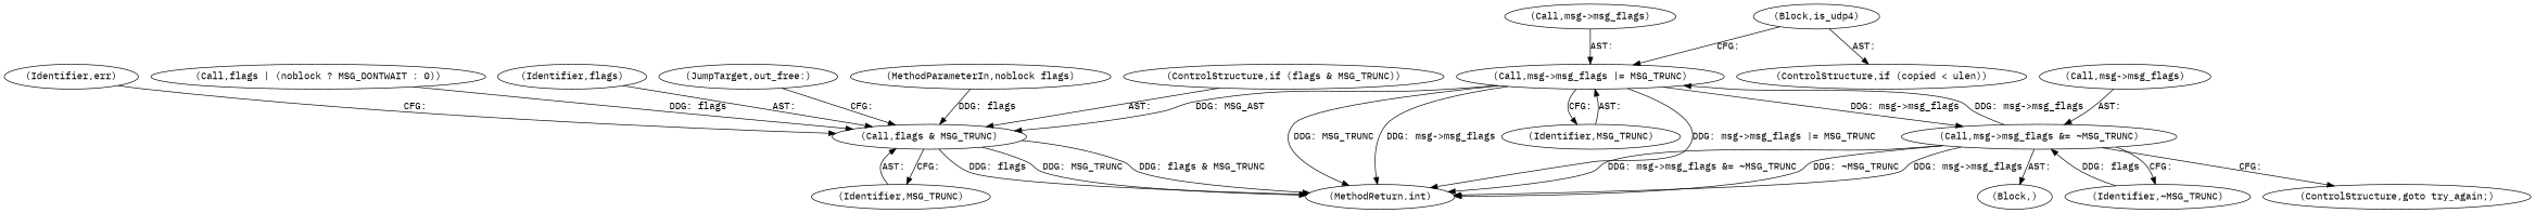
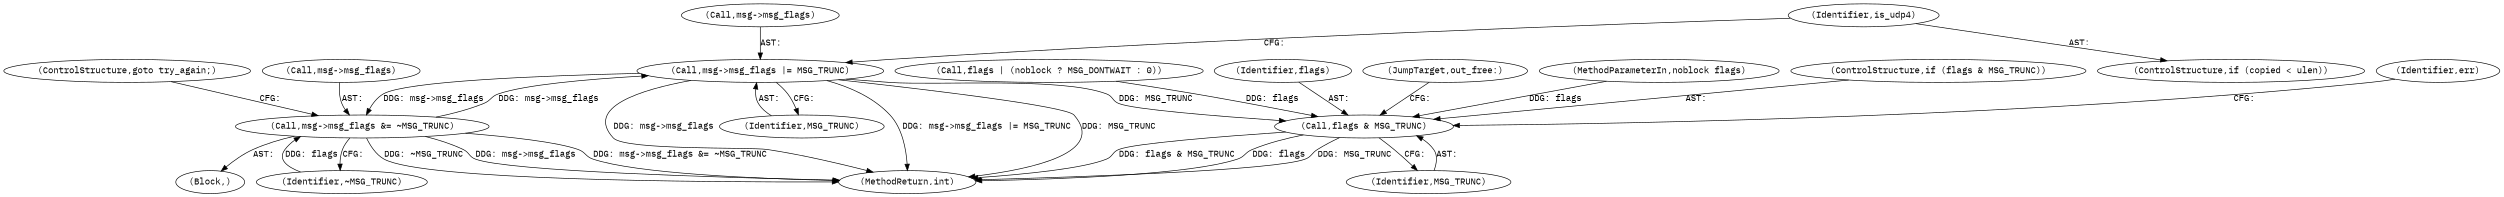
  digraph {
    fontname="IBM Plex Mono"
    node [fontname="IBM Plex Mono"]
    edge [fontname="IBM Plex Mono"]
    n1 [label="(Call,msg->msg_flags |= MSG_TRUNC)"]
    n2 [label="(Call,msg->msg_flags &= ~MSG_TRUNC)"]
    n3 [label="(Call,flags & MSG_TRUNC)"]
    n4 [label="(Identifier,MSG_TRUNC)"]
    n5 [label="(MethodReturn,int)"]
    n6 [label="(Block,)"]
    n7 [label="(Identifier,~MSG_TRUNC)"]
    n8 [label="(Identifier,MSG_TRUNC)"]
    n9 [label="(ControlStructure,if (copied < ulen))"]
    n10 [label="(ControlStructure,if (flags & MSG_TRUNC))"]
    n11 [label="(ControlStructure,goto try_again;)"]
-   n12 [label="(Block,is_udp4)"]
+   n12 [label="(Identifier,is_udp4)"]
    n13 [label="(Identifier,err)"]
    n14 [label="(Call,flags | (noblock ? MSG_DONTWAIT : 0))"]
    n15 [label="(Identifier,flags)"]
    n16 [label="(JumpTarget,out_free:)"]
    n17 [label="(Call,msg->msg_flags)"]
    n18 [label="(Call,msg->msg_flags)"]
    n19 [label="(MethodParameterIn,noblock flags)"]
    n1 -> n2 [label="DDG: msg->msg_flags"]
-   n1 -> n3 [label="DDG: MSG_AST"]
+   n1 -> n3 [label="DDG: MSG_TRUNC"]
    n1 -> n4 [label="CFG: "]
    n1 -> n5 [label="DDG: msg->msg_flags"]
    n1 -> n5 [label="DDG: msg->msg_flags |= MSG_TRUNC"]
    n1 -> n5 [label="DDG: MSG_TRUNC"]
    n2 -> n1 [label="DDG: msg->msg_flags"]
    n2 -> n5 [label="DDG: msg->msg_flags &= ~MSG_TRUNC"]
    n2 -> n5 [label="DDG: ~MSG_TRUNC"]
    n2 -> n5 [label="DDG: msg->msg_flags"]
    n2 -> n6 [label="AST: "]
    n2 -> n7 [label="CFG: "]
    n3 -> n5 [label="DDG: flags"]
    n3 -> n5 [label="DDG: MSG_TRUNC"]
    n3 -> n5 [label="DDG: flags & MSG_TRUNC"]
    n3 -> n8 [label="CFG: "]
    n4 -> n1 [label="AST: "]
    n7 -> n2 [label="DDG: flags"]
    n8 -> n3 [label="AST: "]
    n10 -> n3 [label="AST: "]
-   n2 -> n11 [label="CFG: "]
+   n11 -> n2 [label="CFG: "]
    n12 -> n1 [label="CFG: "]
    n12 -> n9 [label="AST: "]
    n13 -> n3 [label="CFG: "]
    n14 -> n3 [label="DDG: flags"]
    n15 -> n3 [label="AST: "]
    n16 -> n3 [label="CFG: "]
    n17 -> n2 [label="AST: "]
    n18 -> n1 [label="AST: "]
    n19 -> n3 [label="DDG: flags"]
  }
